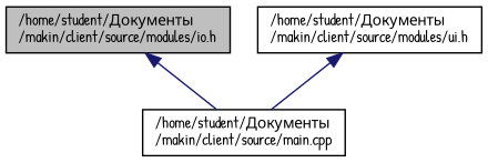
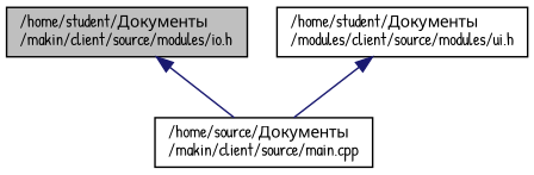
  digraph {
    fontname="Patrick Hand"
    node [color=black fillcolor=white fontname="Patrick Hand" fontsize=10 shape=record style=filled]
    edge [color=midnightblue dir=back fontname="Patrick Hand" fontsize=10 labelfontname=Helvetica labelfontsize=10 style=solid]
    n1 [fillcolor=grey75 fontcolor=black height=0.2 label="/home/student/Документы\l/makin/client/source/modules/io.h" width=0.4]
-   n2 [height=0.2 label="/home/student/Документы\l/makin/client/source/main.cpp" width=0.4]
-   n3 [height=0.2 label="/home/student/Документы\l/makin/client/source/modules/ui.h" width=0.4]
+   n2 [height=0.2 label="/home/source/Документы\l/makin/client/source/main.cpp" width=0.4]
+   n3 [height=0.2 label="/home/student/Документы\l/modules/client/source/modules/ui.h" width=0.4]
    n1 -> n2
    n3 -> n2
  }
